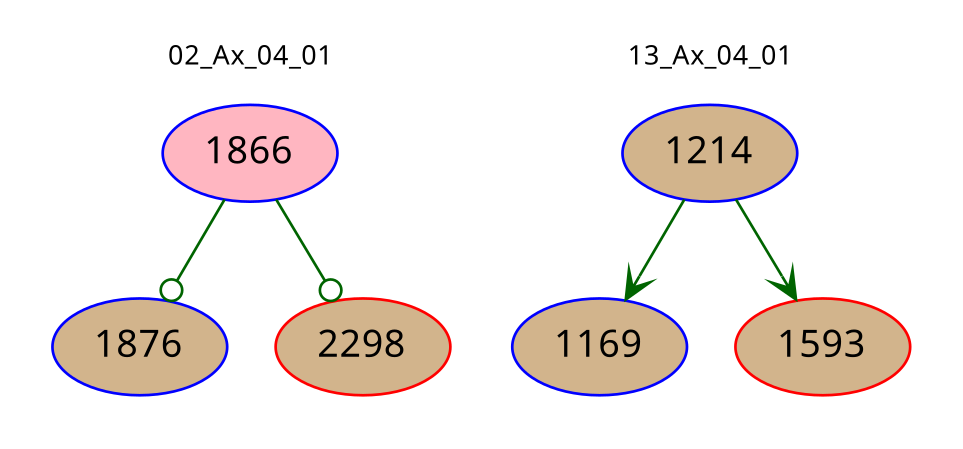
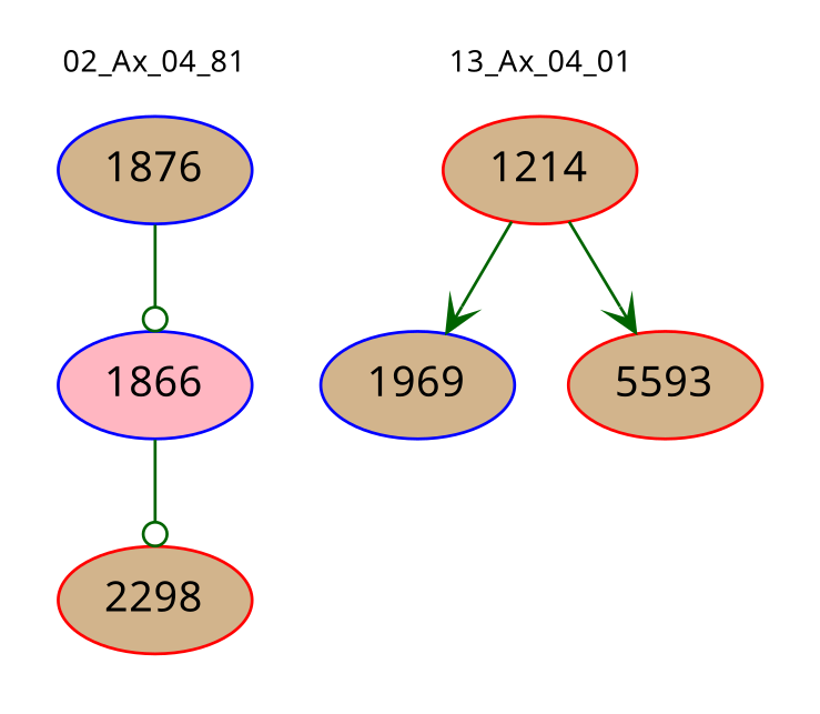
  digraph {
    fontname="Noto Sans"
    node [color=blue fillcolor=tan fontname="Noto Sans" style=filled]
    edge [arrowhead=odot color=darkgreen fontname="Noto Sans"]
    n1 [fillcolor=lightpink label=1866]
    n2 [label=1876]
    n3 [color=red label=2298]
-   n4 [label=1214]
-   n5 [label=1169]
-   n6 [color=red label=1593]
+   n4 [color=red label=1214]
+   n5 [label=1969]
+   n6 [color=red label=5593]
    subgraph cluster_1 {
      color=white
      fontsize=10
-     label="02_Ax_04_01"
+     label="02_Ax_04_81"
      n1
      n2
      n3
    }
    subgraph cluster_2 {
      color=white
      fontsize=10
      label="13_Ax_04_01"
      n4
      n5
      n6
    }
-   n1 -> n2
+   n2 -> n1
    n1 -> n3
    n4 -> n5 [arrowhead=vee]
    n4 -> n6 [arrowhead=vee]
  }
